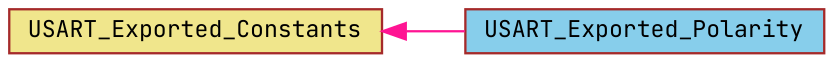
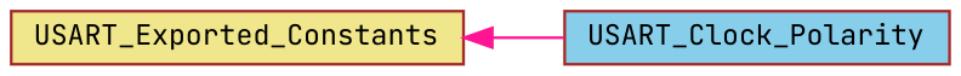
  digraph {
    rankdir=LR
    fontname="JetBrains Mono"
    node [color=brown fontname="JetBrains Mono" fontsize=10 shape=box style=filled]
-   n1 [fillcolor=skyblue fontcolor=black height=0.2 label=USART_Exported_Polarity width=0.4]
+   n1 [fillcolor=skyblue fontcolor=black height=0.2 label=USART_Clock_Polarity width=0.4]
    n2 [fillcolor=khaki height=0.2 label=USART_Exported_Constants width=0.4]
    n2 -> n1 [dir=back fontname="JetBrains Mono" fontsize=10 labelfontname=Helvetica labelfontsize=10 shape=plaintext style=solid color=deeppink]
  }
